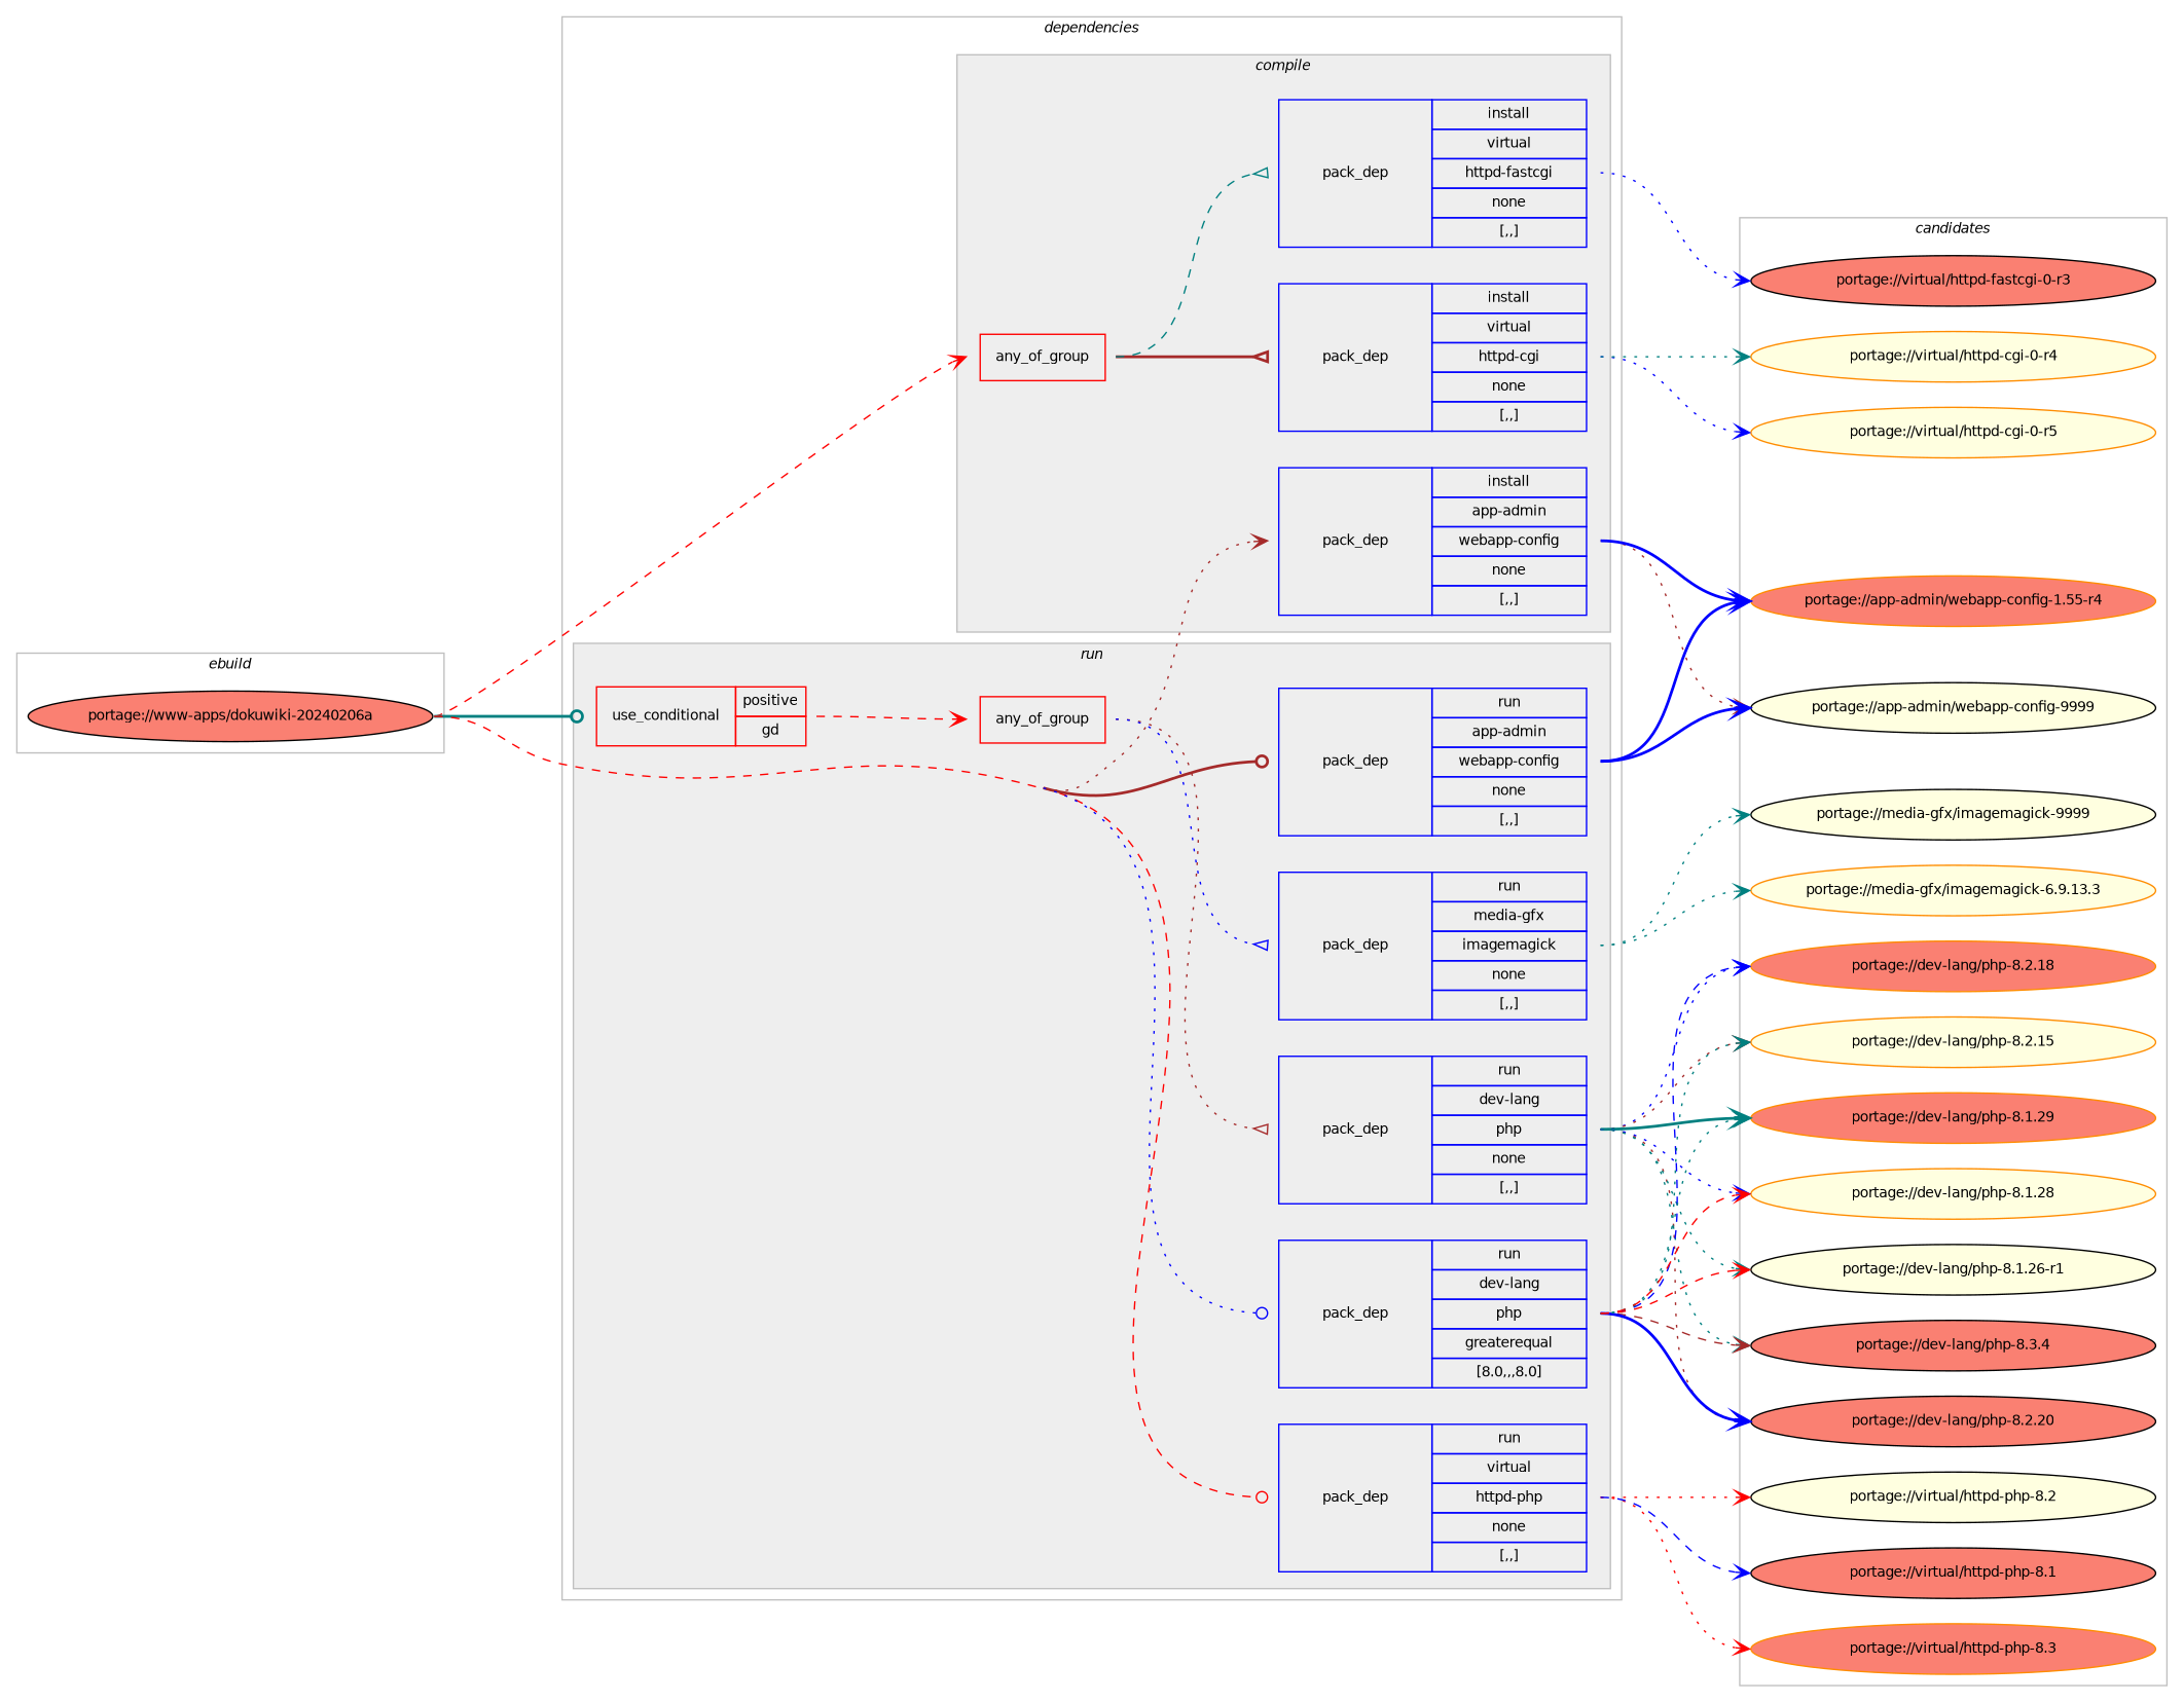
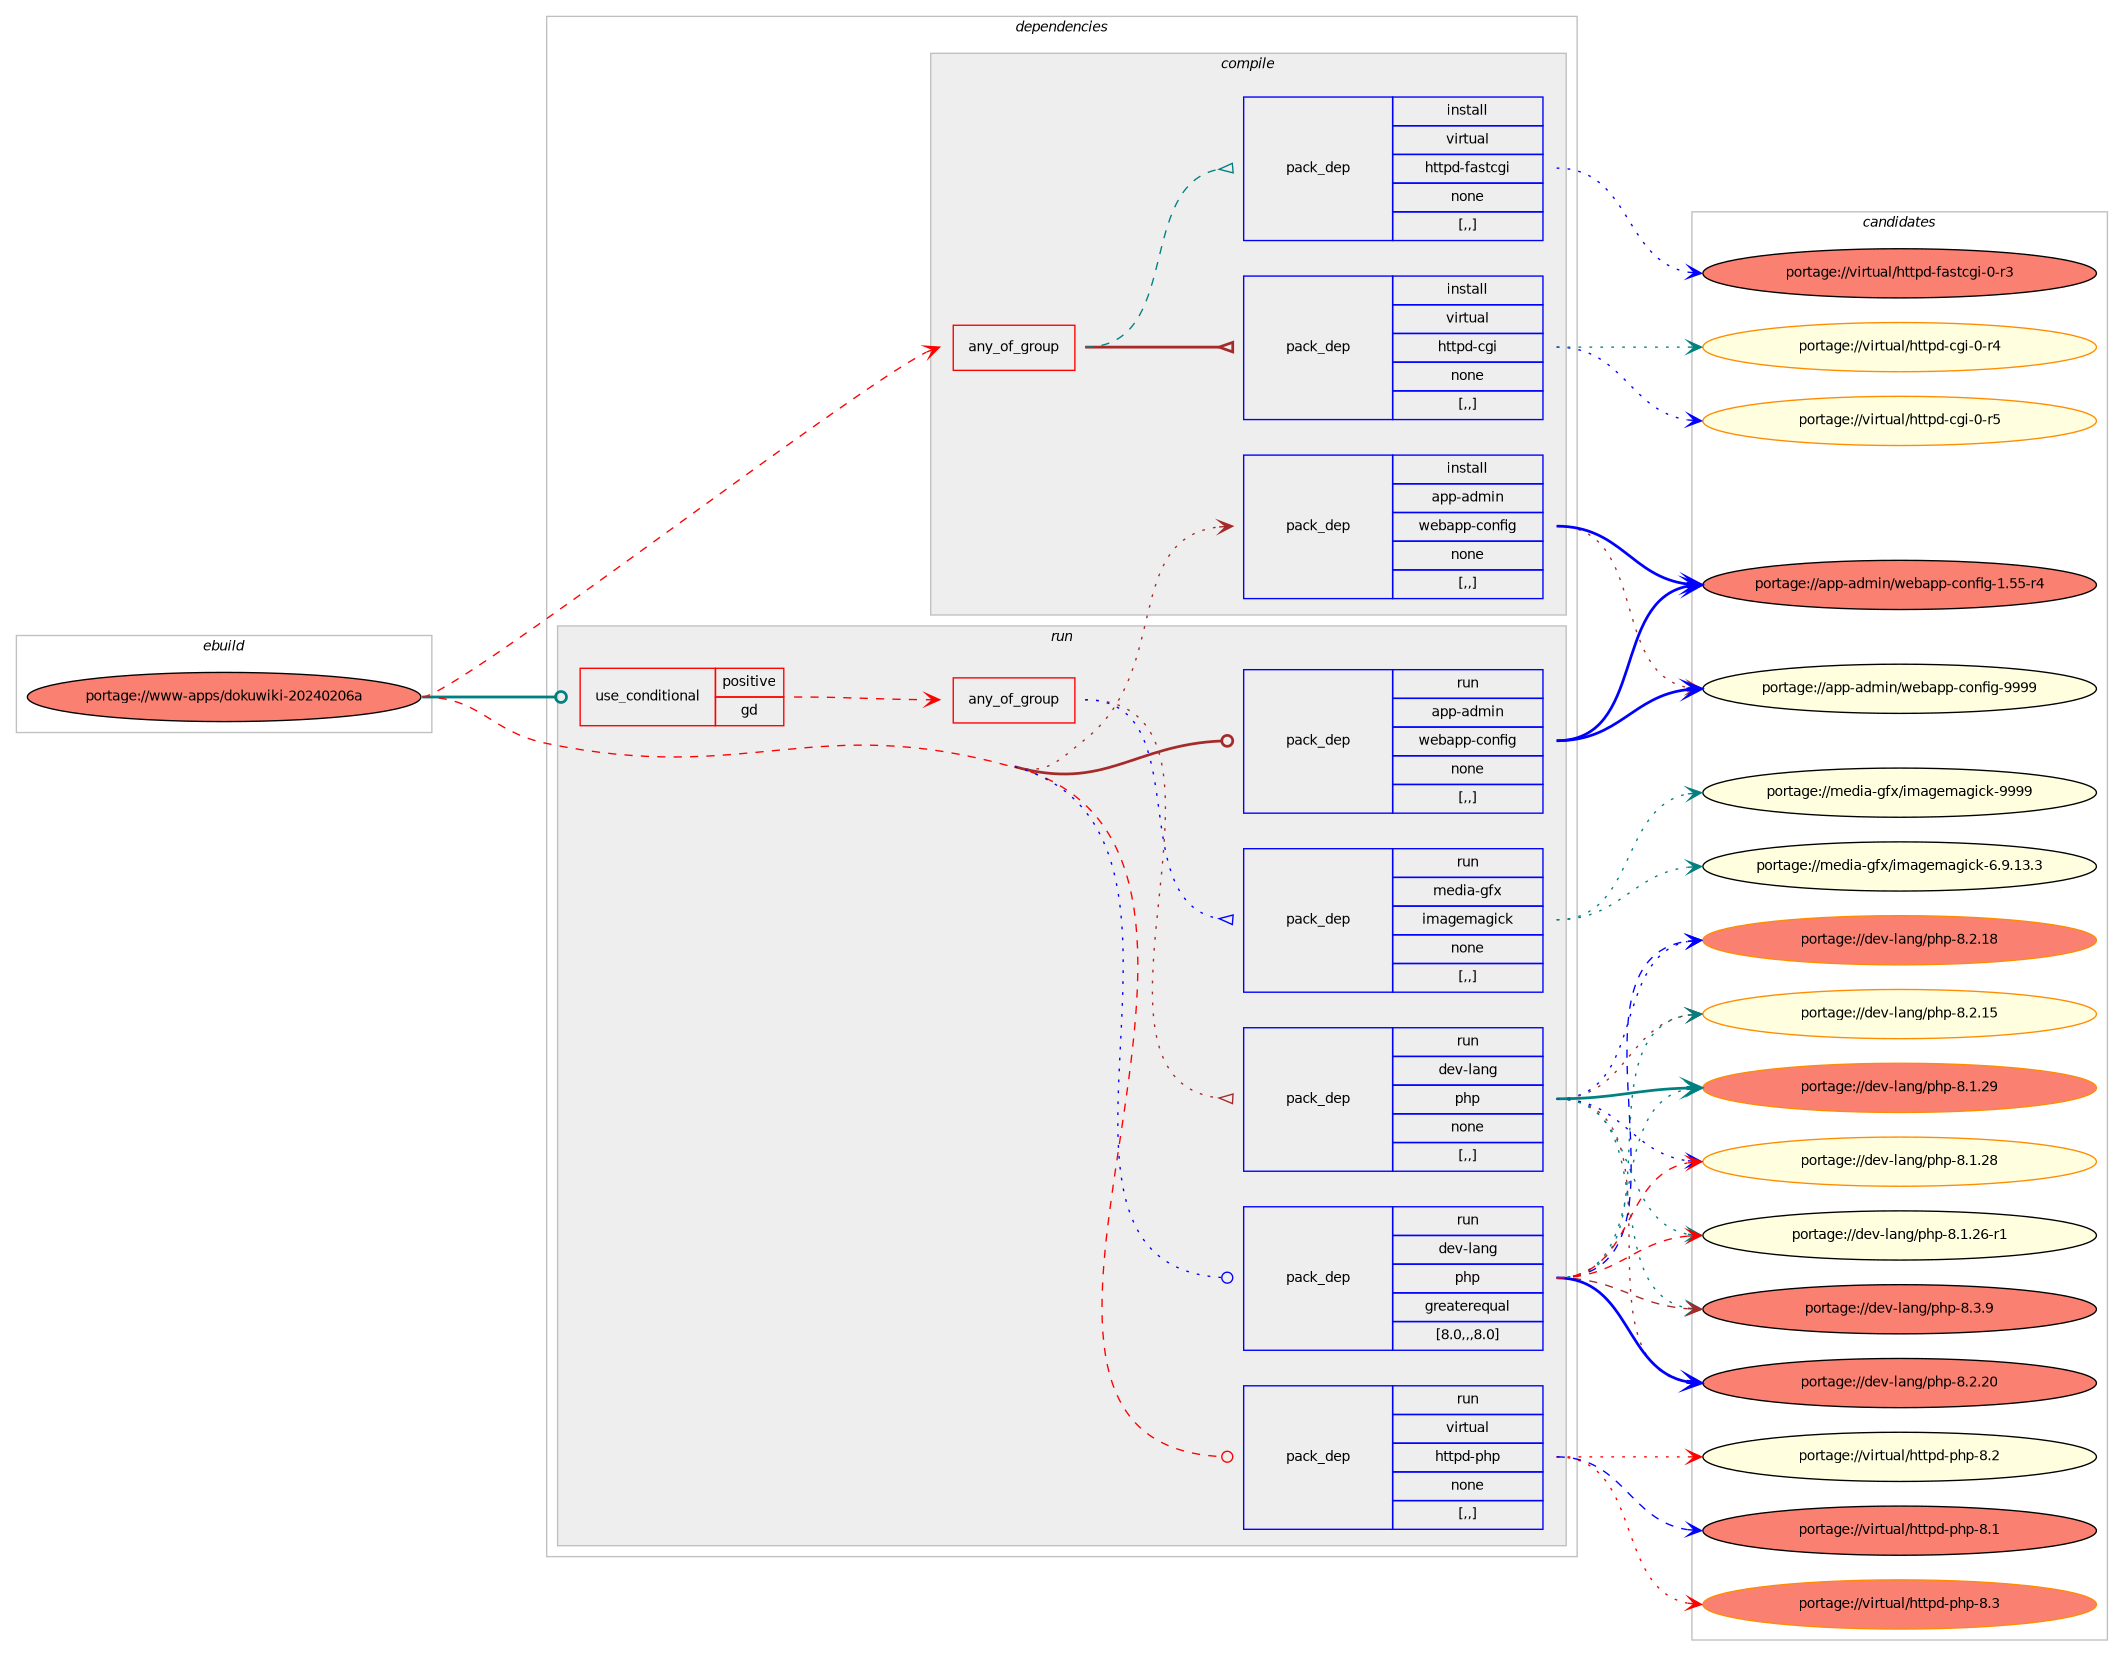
  digraph {
    compound=true
    concentrate=true
    fontname=Helvetica
    fontsize=10
    newrank=true
    rankdir=LR
    ranksep=1.5
    node [color=black fontname=Helvetica fontsize=10 style=filled]
    edge [arrowhead=vee color=blue headport=w style=dotted tailport=e weight=100]
    n1 [fillcolor=salmon label="portage://www-apps/dokuwiki-20240206a" width=4]
    n2 [color=blue label=<<TABLE BORDER="0" CELLBORDER="1" CELLSPACING="0" CELLPADDING="4" WIDTH="220"><TR><TD ROWSPAN="6" CELLPADDING="30">pack_dep</TD></TR><TR><TD WIDTH="110">install</TD></TR><TR><TD>virtual</TD></TR><TR><TD>httpd-cgi</TD></TR><TR><TD>none</TD></TR><TR><TD>[,,]</TD></TR></TABLE>> shape=none style=""]
    n3 [color=blue label=<<TABLE BORDER="0" CELLBORDER="1" CELLSPACING="0" CELLPADDING="4" WIDTH="220"><TR><TD ROWSPAN="6" CELLPADDING="30">pack_dep</TD></TR><TR><TD WIDTH="110">install</TD></TR><TR><TD>virtual</TD></TR><TR><TD>httpd-fastcgi</TD></TR><TR><TD>none</TD></TR><TR><TD>[,,]</TD></TR></TABLE>> shape=none style=""]
    n4 [color=red label=<<TABLE BORDER="0" CELLBORDER="1" CELLSPACING="0" CELLPADDING="4"><TR><TD CELLPADDING="10">any_of_group</TD></TR></TABLE>> shape=none style=""]
    n5 [color=blue label=<<TABLE BORDER="0" CELLBORDER="1" CELLSPACING="0" CELLPADDING="4" WIDTH="220"><TR><TD ROWSPAN="6" CELLPADDING="30">pack_dep</TD></TR><TR><TD WIDTH="110">install</TD></TR><TR><TD>app-admin</TD></TR><TR><TD>webapp-config</TD></TR><TR><TD>none</TD></TR><TR><TD>[,,]</TD></TR></TABLE>> shape=none style=""]
    n6 [color=blue label=<<TABLE BORDER="0" CELLBORDER="1" CELLSPACING="0" CELLPADDING="4" WIDTH="220"><TR><TD ROWSPAN="6" CELLPADDING="30">pack_dep</TD></TR><TR><TD WIDTH="110">run</TD></TR><TR><TD>dev-lang</TD></TR><TR><TD>php</TD></TR><TR><TD>none</TD></TR><TR><TD>[,,]</TD></TR></TABLE>> shape=none style=""]
    n7 [color=blue label=<<TABLE BORDER="0" CELLBORDER="1" CELLSPACING="0" CELLPADDING="4" WIDTH="220"><TR><TD ROWSPAN="6" CELLPADDING="30">pack_dep</TD></TR><TR><TD WIDTH="110">run</TD></TR><TR><TD>media-gfx</TD></TR><TR><TD>imagemagick</TD></TR><TR><TD>none</TD></TR><TR><TD>[,,]</TD></TR></TABLE>> shape=none style=""]
    n8 [color=red label=<<TABLE BORDER="0" CELLBORDER="1" CELLSPACING="0" CELLPADDING="4"><TR><TD CELLPADDING="10">any_of_group</TD></TR></TABLE>> shape=none style=""]
    n9 [color=red label=<<TABLE BORDER="0" CELLBORDER="1" CELLSPACING="0" CELLPADDING="4"><TR><TD ROWSPAN="3" CELLPADDING="10">use_conditional</TD></TR><TR><TD>positive</TD></TR><TR><TD>gd</TD></TR></TABLE>> shape=none style=""]
    n10 [color=blue label=<<TABLE BORDER="0" CELLBORDER="1" CELLSPACING="0" CELLPADDING="4" WIDTH="220"><TR><TD ROWSPAN="6" CELLPADDING="30">pack_dep</TD></TR><TR><TD WIDTH="110">run</TD></TR><TR><TD>virtual</TD></TR><TR><TD>httpd-php</TD></TR><TR><TD>none</TD></TR><TR><TD>[,,]</TD></TR></TABLE>> shape=none style=""]
    n11 [color=blue label=<<TABLE BORDER="0" CELLBORDER="1" CELLSPACING="0" CELLPADDING="4" WIDTH="220"><TR><TD ROWSPAN="6" CELLPADDING="30">pack_dep</TD></TR><TR><TD WIDTH="110">run</TD></TR><TR><TD>app-admin</TD></TR><TR><TD>webapp-config</TD></TR><TR><TD>none</TD></TR><TR><TD>[,,]</TD></TR></TABLE>> shape=none style=""]
    n12 [color=blue label=<<TABLE BORDER="0" CELLBORDER="1" CELLSPACING="0" CELLPADDING="4" WIDTH="220"><TR><TD ROWSPAN="6" CELLPADDING="30">pack_dep</TD></TR><TR><TD WIDTH="110">run</TD></TR><TR><TD>dev-lang</TD></TR><TR><TD>php</TD></TR><TR><TD>greaterequal</TD></TR><TR><TD>[8.0,,,8.0]</TD></TR></TABLE>> shape=none style=""]
    n13 [color=darkorange fillcolor=lightyellow label="portage://virtual/httpd-cgi-0-r5" width=4]
    n14 [color=darkorange fillcolor=lightyellow label="portage://virtual/httpd-cgi-0-r4" width=4]
    n15 [fillcolor=salmon label="portage://virtual/httpd-fastcgi-0-r3" width=4]
    n16 [fillcolor=lightyellow label="portage://app-admin/webapp-config-9999" width=4]
-   n17 [color=darkorange fillcolor=salmon label="portage://app-admin/webapp-config-1.55-r4" width=4]
-   n18 [fillcolor=salmon label="portage://dev-lang/php-8.3.4" width=4]
+   n17 [fillcolor=salmon label="portage://app-admin/webapp-config-1.55-r4" width=4]
+   n18 [fillcolor=salmon label="portage://dev-lang/php-8.3.9" width=4]
    n19 [fillcolor=salmon label="portage://dev-lang/php-8.2.20" width=4]
    n20 [color=darkorange fillcolor=salmon label="portage://dev-lang/php-8.2.18" width=4]
    n21 [color=darkorange fillcolor=lightyellow label="portage://dev-lang/php-8.2.15" width=4]
    n22 [color=darkorange fillcolor=salmon label="portage://dev-lang/php-8.1.29" width=4]
    n23 [color=darkorange fillcolor=lightyellow label="portage://dev-lang/php-8.1.28" width=4]
    n24 [fillcolor=lightyellow label="portage://dev-lang/php-8.1.26-r1" width=4]
    n25 [fillcolor=lightyellow label="portage://media-gfx/imagemagick-9999" width=4]
-   n26 [color=darkorange fillcolor=lightyellow label="portage://media-gfx/imagemagick-6.9.13.3" width=4]
+   n26 [fillcolor=lightyellow label="portage://media-gfx/imagemagick-6.9.13.3" width=4]
    n27 [color=darkorange fillcolor=salmon label="portage://virtual/httpd-php-8.3" width=4]
    n28 [fillcolor=lightyellow label="portage://virtual/httpd-php-8.2" width=4]
    n29 [fillcolor=salmon label="portage://virtual/httpd-php-8.1" width=4]
    subgraph cluster_1 {
      color=gray
      label=<<i>ebuild</i>>
      n1
    }
    subgraph cluster_2 {
      color=gray
      label=<<i>dependencies</i>>
      subgraph cluster_3 {
        color=gray
        fillcolor="#eeeeee"
        label=<<i>compile</i>>
        style=filled
        subgraph sub_4 {
          color=gray
          fillcolor="#eeeeee"
          label=<<i>compile</i>>
          style=filled
          n4
          subgraph sub_5 {
            color=gray
            fillcolor="#eeeeee"
            label=<<i>compile</i>>
            style=filled
            n2
          }
          subgraph sub_6 {
            color=gray
            fillcolor="#eeeeee"
            label=<<i>compile</i>>
            style=filled
            n3
          }
        }
        subgraph sub_7 {
          color=gray
          fillcolor="#eeeeee"
          label=<<i>compile</i>>
          style=filled
          n5
        }
      }
      subgraph cluster_8 {
        color=gray
        fillcolor="#eeeeee"
        label=<<i>compile and run</i>>
        style=filled
      }
      subgraph cluster_9 {
        color=gray
        fillcolor="#eeeeee"
        label=<<i>run</i>>
        style=filled
        subgraph sub_10 {
          color=gray
          fillcolor="#eeeeee"
          label=<<i>run</i>>
          style=filled
          n9
          subgraph sub_11 {
            color=gray
            fillcolor="#eeeeee"
            label=<<i>run</i>>
            style=filled
            n8
            subgraph sub_12 {
              color=gray
              fillcolor="#eeeeee"
              label=<<i>run</i>>
              style=filled
              n6
            }
            subgraph sub_13 {
              color=gray
              fillcolor="#eeeeee"
              label=<<i>run</i>>
              style=filled
              n7
            }
          }
        }
        subgraph sub_14 {
          color=gray
          fillcolor="#eeeeee"
          label=<<i>run</i>>
          style=filled
          n10
        }
        subgraph sub_15 {
          color=gray
          fillcolor="#eeeeee"
          label=<<i>run</i>>
          style=filled
          n11
        }
        subgraph sub_16 {
          color=gray
          fillcolor="#eeeeee"
          label=<<i>run</i>>
          style=filled
          n12
        }
      }
    }
    subgraph cluster_17 {
      color=gray
      label=<<i>candidates</i>>
      rank=same
      subgraph sub_18 {
        color=black
        label=<<i>candidates</i>>
        nodesep=1
        rank=same
        n13
        n14
      }
      subgraph sub_19 {
        color=black
        label=<<i>candidates</i>>
        nodesep=1
        rank=same
        n15
      }
      subgraph sub_20 {
        color=black
        label=<<i>candidates</i>>
        nodesep=1
        rank=same
        n16
        n17
      }
      subgraph sub_21 {
        color=black
        label=<<i>candidates</i>>
        nodesep=1
        rank=same
        n18
        n19
        n20
        n21
        n22
        n23
        n24
      }
      subgraph sub_22 {
        color=black
        label=<<i>candidates</i>>
        nodesep=1
        rank=same
        n25
        n26
      }
      subgraph sub_23 {
        color=black
        label=<<i>candidates</i>>
        nodesep=1
        rank=same
        n16
        n17
      }
      subgraph sub_24 {
        color=black
        label=<<i>candidates</i>>
        nodesep=1
        rank=same
        n18
        n19
        n20
        n21
        n22
        n23
        n24
      }
      subgraph sub_25 {
        color=black
        label=<<i>candidates</i>>
        nodesep=1
        rank=same
        n27
        n28
        n29
      }
    }
    n1 -> n4 [color=red style=dashed weight=20]
    n1 -> n5 [color=brown weight=20]
    n1 -> n9 [arrowhead=odot color=teal style=bold weight=20]
    n1 -> n10 [arrowhead=odot color=red style=dashed weight=20]
    n1 -> n11 [arrowhead=odot color=brown style=bold weight=20]
    n1 -> n12 [arrowhead=odot weight=20]
    n2 -> n13
    n2 -> n14 [color=teal]
    n3 -> n15
    n4 -> n2 [arrowhead=oinv color=brown style=bold weight=20]
    n4 -> n3 [arrowhead=oinv color=teal style=dashed weight=20]
    n5 -> n16 [color=brown]
    n5 -> n17 [style=bold]
    n6 -> n18 [color=teal]
    n6 -> n19 [color=brown]
    n6 -> n20
    n6 -> n21 [color=brown]
    n6 -> n22 [color=teal style=bold]
    n6 -> n23
    n6 -> n24 [color=teal]
    n7 -> n25 [color=teal]
    n7 -> n26 [color=teal]
    n8 -> n6 [arrowhead=oinv color=brown weight=20]
    n8 -> n7 [arrowhead=oinv weight=20]
    n9 -> n8 [color=red style=dashed weight=20]
    n10 -> n27 [color=red]
    n10 -> n28 [color=red]
    n10 -> n29 [style=dashed]
    n11 -> n16 [style=bold]
    n11 -> n17 [style=bold]
    n12 -> n18 [color=brown style=dashed]
    n12 -> n19 [style=bold]
    n12 -> n20 [style=dashed]
    n12 -> n21 [color=teal]
    n12 -> n22 [color=teal]
    n12 -> n23 [color=red style=dashed]
    n12 -> n24 [color=red style=dashed]
  }
